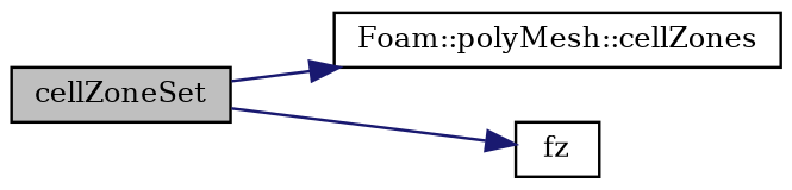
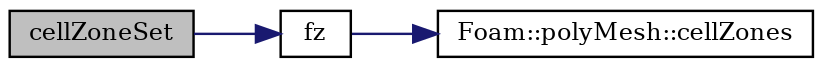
  digraph {
    fontname="DejaVu Serif"
    rankdir=LR
    node [color=black fontname="DejaVu Serif" fontsize=10 shape=record]
    edge [color=midnightblue fontname="DejaVu Serif" fontsize=10 labelfontname=FreeSans labelfontsize=10 style=solid]
    n1 [fillcolor=grey75 fontcolor=black height=0.2 label=cellZoneSet style=filled width=0.4]
    n2 [height=0.2 label="Foam::polyMesh::cellZones" width=0.4]
    n3 [height=0.2 label=fz width=0.4]
-   n1 -> n2
+   n3 -> n2
    n1 -> n3
  }
